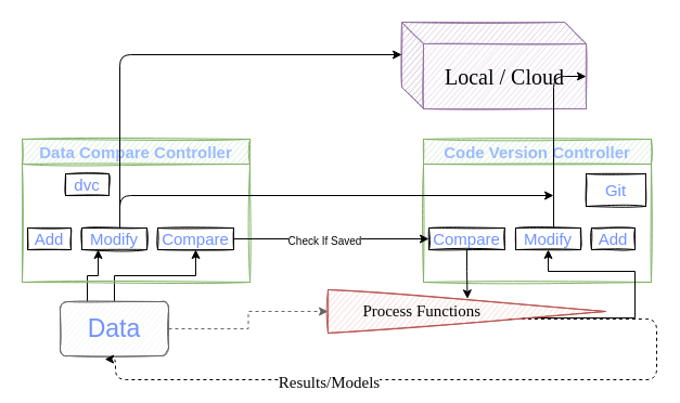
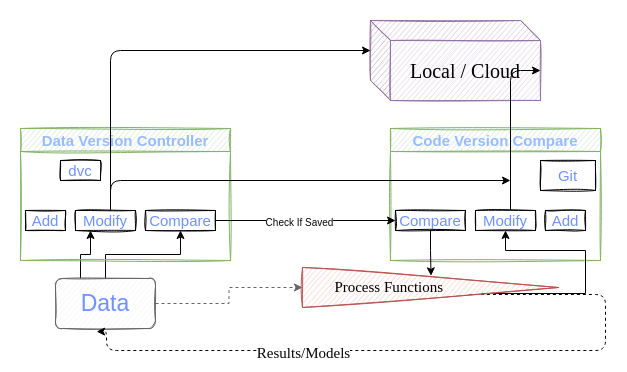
  <mxCell id="0" />
  <mxCell id="1" parent="0" />
  <mxCell id="2" style="edgeStyle=orthogonalEdgeStyle;rounded=0;orthogonalLoop=1;jettySize=auto;html=1;fontFamily=Verdana;fontSize=15;fontColor=#99BBFF;dashed=1;fillColor=#f5f5f5;strokeColor=#666666;" edge="1" parent="1" source="5" target="20"><mxGeometry relative="1" as="geometry" /></mxCell>
  <mxCell id="3" style="edgeStyle=orthogonalEdgeStyle;rounded=0;orthogonalLoop=1;jettySize=auto;html=1;fontFamily=Verdana;fontSize=15;fontColor=#050608;" edge="1" parent="1" source="5" target="10"><mxGeometry relative="1" as="geometry" /></mxCell>
  <mxCell id="4" style="edgeStyle=orthogonalEdgeStyle;rounded=0;orthogonalLoop=1;jettySize=auto;html=1;exitX=0.25;exitY=0;exitDx=0;exitDy=0;entryX=0.25;entryY=1;entryDx=0;entryDy=0;fontFamily=Helvetica;fontSize=10;fontColor=#050608;" edge="1" parent="1" source="5" target="9"><mxGeometry relative="1" as="geometry" /></mxCell>
  <mxCell id="5" value="&lt;font style=&quot;font-size: 23px&quot; color=&quot;#7092ff&quot;&gt;Data&lt;/font&gt;" style="rounded=1;whiteSpace=wrap;html=1;fillColor=#f5f5f5;fontColor=#333333;strokeColor=#666666;sketch=1;shadow=0;glass=0;" vertex="1" parent="1"><mxGeometry x="55" y="278" width="100" height="50" as="geometry" /></mxCell>
- <mxCell id="6" value="Data Compare Controller" style="swimlane;shadow=0;glass=0;sketch=1;fontSize=15;fillColor=#d5e8d4;strokeColor=#82b366;gradientColor=none;swimlaneFillColor=none;rounded=0;fontColor=#99BBFF;" vertex="1" parent="1"><mxGeometry x="20" y="128" width="210" height="132" as="geometry" /></mxCell>
+ <mxCell id="6" value="Data Version Controller" style="swimlane;shadow=0;glass=0;sketch=1;fontSize=15;fillColor=#d5e8d4;strokeColor=#82b366;gradientColor=none;swimlaneFillColor=none;rounded=0;fontColor=#99BBFF;" vertex="1" parent="1"><mxGeometry x="20" y="128" width="210" height="132" as="geometry" /></mxCell>
  <mxCell id="7" value="dvc" style="whiteSpace=wrap;html=1;rounded=0;shadow=0;glass=0;sketch=1;fontSize=15;fontColor=#7092FF;gradientColor=none;" vertex="1" parent="6"><mxGeometry x="40" y="32" width="40" height="20" as="geometry" /></mxCell>
  <mxCell id="8" value="Add" style="whiteSpace=wrap;html=1;rounded=0;shadow=0;glass=0;sketch=1;fontSize=15;fontColor=#7092FF;gradientColor=none;" vertex="1" parent="6"><mxGeometry x="5" y="82.0" width="40" height="20" as="geometry" /></mxCell>
  <mxCell id="9" value="Modify" style="whiteSpace=wrap;html=1;rounded=0;shadow=0;glass=0;sketch=1;fontSize=15;fontColor=#7092FF;gradientColor=none;" vertex="1" parent="6"><mxGeometry x="55" y="82" width="60" height="20" as="geometry" /></mxCell>
  <mxCell id="10" value="Compare" style="whiteSpace=wrap;html=1;rounded=0;shadow=0;glass=0;sketch=1;fontSize=15;fontColor=#7092FF;gradientColor=none;" vertex="1" parent="6"><mxGeometry x="125.0" y="82" width="70" height="20" as="geometry" /></mxCell>
- <mxCell id="11" value="Code Version Controller" style="swimlane;shadow=0;glass=0;sketch=1;fontSize=15;fillColor=#d5e8d4;strokeColor=#82b366;gradientColor=none;swimlaneFillColor=none;rounded=0;fontColor=#99BBFF;" vertex="1" parent="1"><mxGeometry x="390" y="128" width="210" height="132" as="geometry" /></mxCell>
+ <mxCell id="11" value="Code Version Compare" style="swimlane;shadow=0;glass=0;sketch=1;fontSize=15;fillColor=#d5e8d4;strokeColor=#82b366;gradientColor=none;swimlaneFillColor=none;rounded=0;fontColor=#99BBFF;" vertex="1" parent="1"><mxGeometry x="390" y="128" width="210" height="132" as="geometry" /></mxCell>
  <mxCell id="12" value="Git" style="whiteSpace=wrap;html=1;rounded=0;shadow=0;glass=0;sketch=1;fontSize=15;fontColor=#7092FF;gradientColor=none;" vertex="1" parent="11"><mxGeometry x="150" y="32" width="55" height="30" as="geometry" /></mxCell>
  <mxCell id="13" value="Compare" style="whiteSpace=wrap;html=1;rounded=0;shadow=0;glass=0;sketch=1;fontSize=15;fontColor=#7092FF;gradientColor=none;" vertex="1" parent="11"><mxGeometry x="5" y="82" width="70" height="20" as="geometry" /></mxCell>
  <mxCell id="14" value="Modify" style="whiteSpace=wrap;html=1;rounded=0;shadow=0;glass=0;sketch=1;fontSize=15;fontColor=#7092FF;gradientColor=none;" vertex="1" parent="11"><mxGeometry x="85.0" y="82" width="60" height="20" as="geometry" /></mxCell>
  <mxCell id="15" value="Add" style="whiteSpace=wrap;html=1;rounded=0;shadow=0;glass=0;sketch=1;fontSize=15;fontColor=#7092FF;gradientColor=none;" vertex="1" parent="11"><mxGeometry x="155.0" y="82.0" width="40" height="20" as="geometry" /></mxCell>
  <mxCell id="16" value="Local / Cloud" style="shape=cube;whiteSpace=wrap;html=1;boundedLbl=1;backgroundOutline=1;darkOpacity=0.05;darkOpacity2=0.1;rounded=0;shadow=0;glass=0;sketch=1;fontFamily=Verdana;fontSize=20;fillColor=#e1d5e7;strokeColor=#9673a6;" vertex="1" parent="1"><mxGeometry x="370" y="20" width="170" height="80" as="geometry" /></mxCell>
  <mxCell id="17" style="edgeStyle=orthogonalEdgeStyle;rounded=1;orthogonalLoop=1;jettySize=auto;html=1;entryX=0.411;entryY=1.062;entryDx=0;entryDy=0;entryPerimeter=0;fontFamily=Verdana;fontSize=15;fontColor=#99BBFF;dashed=1;fillColor=#f5f5f5;strokeColor=default;" edge="1" parent="1" source="20" target="5"><mxGeometry relative="1" as="geometry"><Array as="points"><mxPoint x="605" y="294" /><mxPoint x="605" y="350" /><mxPoint x="106" y="350" /></Array></mxGeometry></mxCell>
  <mxCell id="18" value="&lt;font color=&quot;#050608&quot;&gt;Results/Models&lt;/font&gt;" style="edgeLabel;html=1;align=center;verticalAlign=middle;resizable=0;points=[];fontSize=15;fontFamily=Verdana;fontColor=#99BBFF;" vertex="1" connectable="0" parent="17"><mxGeometry x="0.375" y="1" relative="1" as="geometry"><mxPoint as="offset" /></mxGeometry></mxCell>
  <mxCell id="19" style="edgeStyle=orthogonalEdgeStyle;rounded=0;orthogonalLoop=1;jettySize=auto;html=1;entryX=0.5;entryY=1;entryDx=0;entryDy=0;fontFamily=Helvetica;fontSize=10;fontColor=#050608;" edge="1" parent="1" source="20" target="14"><mxGeometry relative="1" as="geometry"><Array as="points"><mxPoint x="585" y="293" /><mxPoint x="585" y="250" /><mxPoint x="505" y="250" /></Array></mxGeometry></mxCell>
  <mxCell id="20" value="&lt;font style=&quot;line-height: 2.7 ; font-size: 15px&quot;&gt;Process Functions&amp;nbsp; &amp;nbsp; &amp;nbsp; &amp;nbsp; &amp;nbsp; &amp;nbsp; &amp;nbsp; &amp;nbsp; &amp;nbsp; &amp;nbsp; &amp;nbsp;&amp;nbsp;&lt;/font&gt;" style="triangle;whiteSpace=wrap;html=1;rounded=0;shadow=0;glass=0;sketch=1;fontFamily=Verdana;fontSize=20;fillColor=#f8cecc;strokeColor=#b85450;" vertex="1" parent="1"><mxGeometry x="302" y="267" width="256" height="40" as="geometry" /></mxCell>
  <mxCell id="21" style="edgeStyle=orthogonalEdgeStyle;rounded=0;orthogonalLoop=1;jettySize=auto;html=1;entryX=0;entryY=0.5;entryDx=0;entryDy=0;fontFamily=Verdana;fontSize=15;fontColor=#050608;" edge="1" parent="1" source="10" target="13"><mxGeometry relative="1" as="geometry" /></mxCell>
  <mxCell id="22" value="&lt;font style=&quot;font-size: 10px&quot;&gt;Check If Saved&lt;/font&gt;" style="edgeLabel;html=1;align=center;verticalAlign=middle;resizable=0;points=[];fontSize=15;fontFamily=Helvetica;fontColor=#050608;" vertex="1" connectable="0" parent="21"><mxGeometry x="-0.081" y="-2" relative="1" as="geometry"><mxPoint y="-3" as="offset" /></mxGeometry></mxCell>
  <mxCell id="23" style="edgeStyle=orthogonalEdgeStyle;rounded=0;orthogonalLoop=1;jettySize=auto;html=1;entryX=0.502;entryY=0.208;entryDx=0;entryDy=0;entryPerimeter=0;fontFamily=Verdana;fontSize=15;fontColor=#050608;" edge="1" parent="1" source="13" target="20"><mxGeometry relative="1" as="geometry" /></mxCell>
  <mxCell id="24" style="edgeStyle=orthogonalEdgeStyle;rounded=1;orthogonalLoop=1;jettySize=auto;html=1;entryX=0;entryY=0;entryDx=0;entryDy=30;entryPerimeter=0;fontFamily=Helvetica;fontSize=10;fontColor=#050608;" edge="1" parent="1" source="9" target="16"><mxGeometry relative="1" as="geometry"><Array as="points"><mxPoint x="110" y="50" /></Array></mxGeometry></mxCell>
  <mxCell id="25" style="edgeStyle=orthogonalEdgeStyle;rounded=1;orthogonalLoop=1;jettySize=auto;html=1;fontFamily=Helvetica;fontSize=10;fontColor=#050608;strokeColor=default;entryX=0;entryY=0;entryDx=170;entryDy=50;entryPerimeter=0;" edge="1" parent="1" source="14" target="16"><mxGeometry relative="1" as="geometry"><mxPoint x="400" y="50" as="targetPoint" /><Array as="points"><mxPoint x="510" y="70" /></Array></mxGeometry></mxCell>
  <mxCell id="26" style="edgeStyle=orthogonalEdgeStyle;rounded=1;orthogonalLoop=1;jettySize=auto;html=1;fontFamily=Helvetica;fontSize=10;fontColor=#050608;strokeColor=default;" edge="1" parent="1" source="9"><mxGeometry relative="1" as="geometry"><mxPoint x="510" y="180" as="targetPoint" /><Array as="points"><mxPoint x="110" y="180" /></Array></mxGeometry></mxCell>
